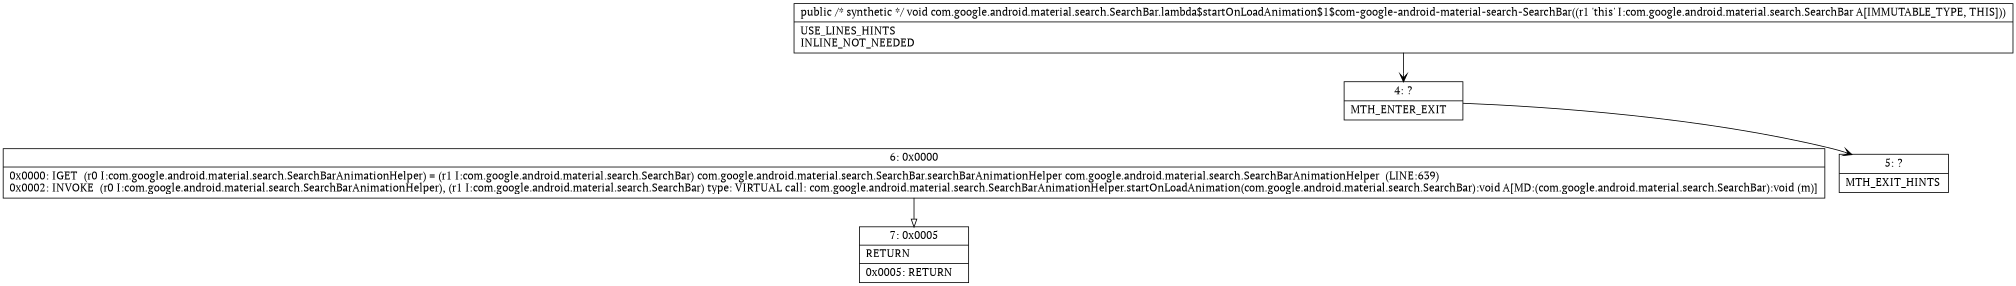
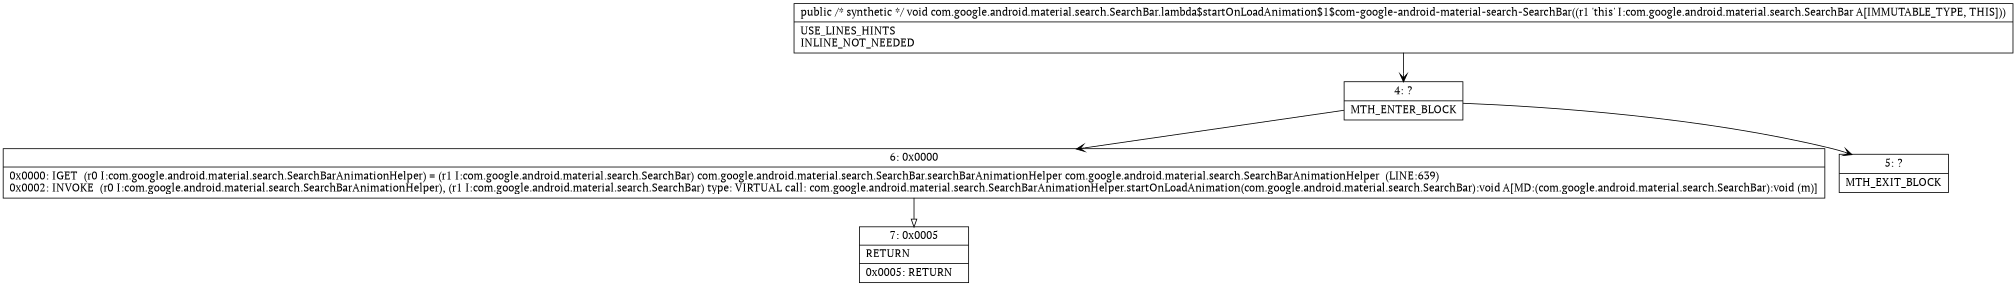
  digraph {
    fontname="PT Serif"
    node [fontname="PT Serif" shape=record]
    edge [arrowhead=vee fontname="PT Serif"]
-   n1 [label="{4\:\ ?|MTH_ENTER_EXIT\l}"]
+   n1 [label="{4\:\ ?|MTH_ENTER_BLOCK\l}"]
    n2 [label="{6\:\ 0x0000|0x0000: IGET  (r0 I:com.google.android.material.search.SearchBarAnimationHelper) = (r1 I:com.google.android.material.search.SearchBar) com.google.android.material.search.SearchBar.searchBarAnimationHelper com.google.android.material.search.SearchBarAnimationHelper  (LINE:639)\l0x0002: INVOKE  (r0 I:com.google.android.material.search.SearchBarAnimationHelper), (r1 I:com.google.android.material.search.SearchBar) type: VIRTUAL call: com.google.android.material.search.SearchBarAnimationHelper.startOnLoadAnimation(com.google.android.material.search.SearchBar):void A[MD:(com.google.android.material.search.SearchBar):void (m)]\l}"]
-   n3 [label="{5\:\ ?|MTH_EXIT_HINTS\l}"]
+   n3 [label="{5\:\ ?|MTH_EXIT_BLOCK\l}"]
    n4 [label="{7\:\ 0x0005|RETURN\l|0x0005: RETURN   \l}"]
    n5 [label="{public \/* synthetic *\/ void com.google.android.material.search.SearchBar.lambda$startOnLoadAnimation$1$com\-google\-android\-material\-search\-SearchBar((r1 'this' I:com.google.android.material.search.SearchBar A[IMMUTABLE_TYPE, THIS]))  | USE_LINES_HINTS\lINLINE_NOT_NEEDED\l}"]
+   n1 -> n2
    n1 -> n3
    n2 -> n4 [arrowhead=onormal]
    n5 -> n1
  }
